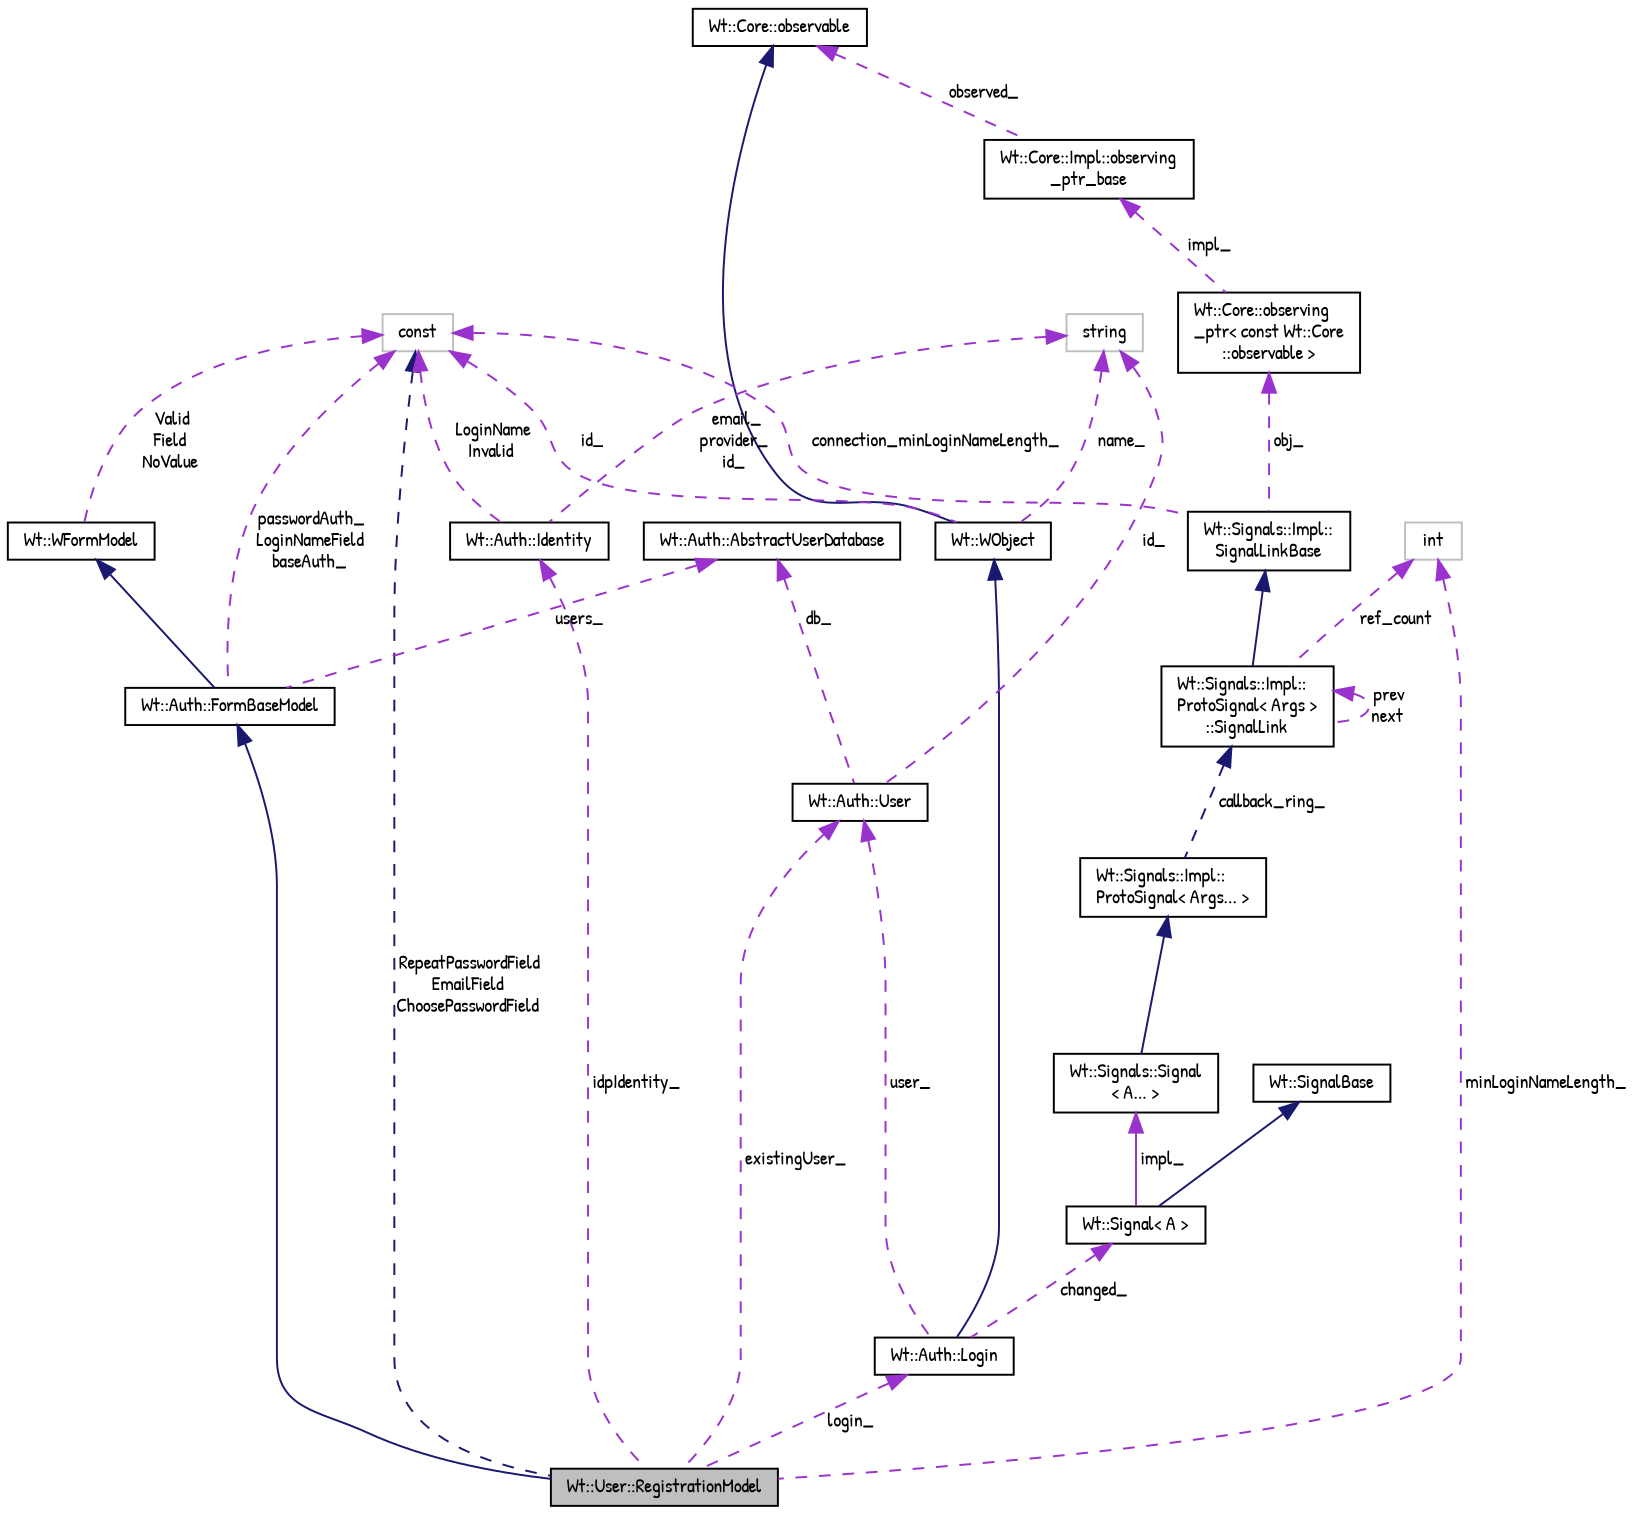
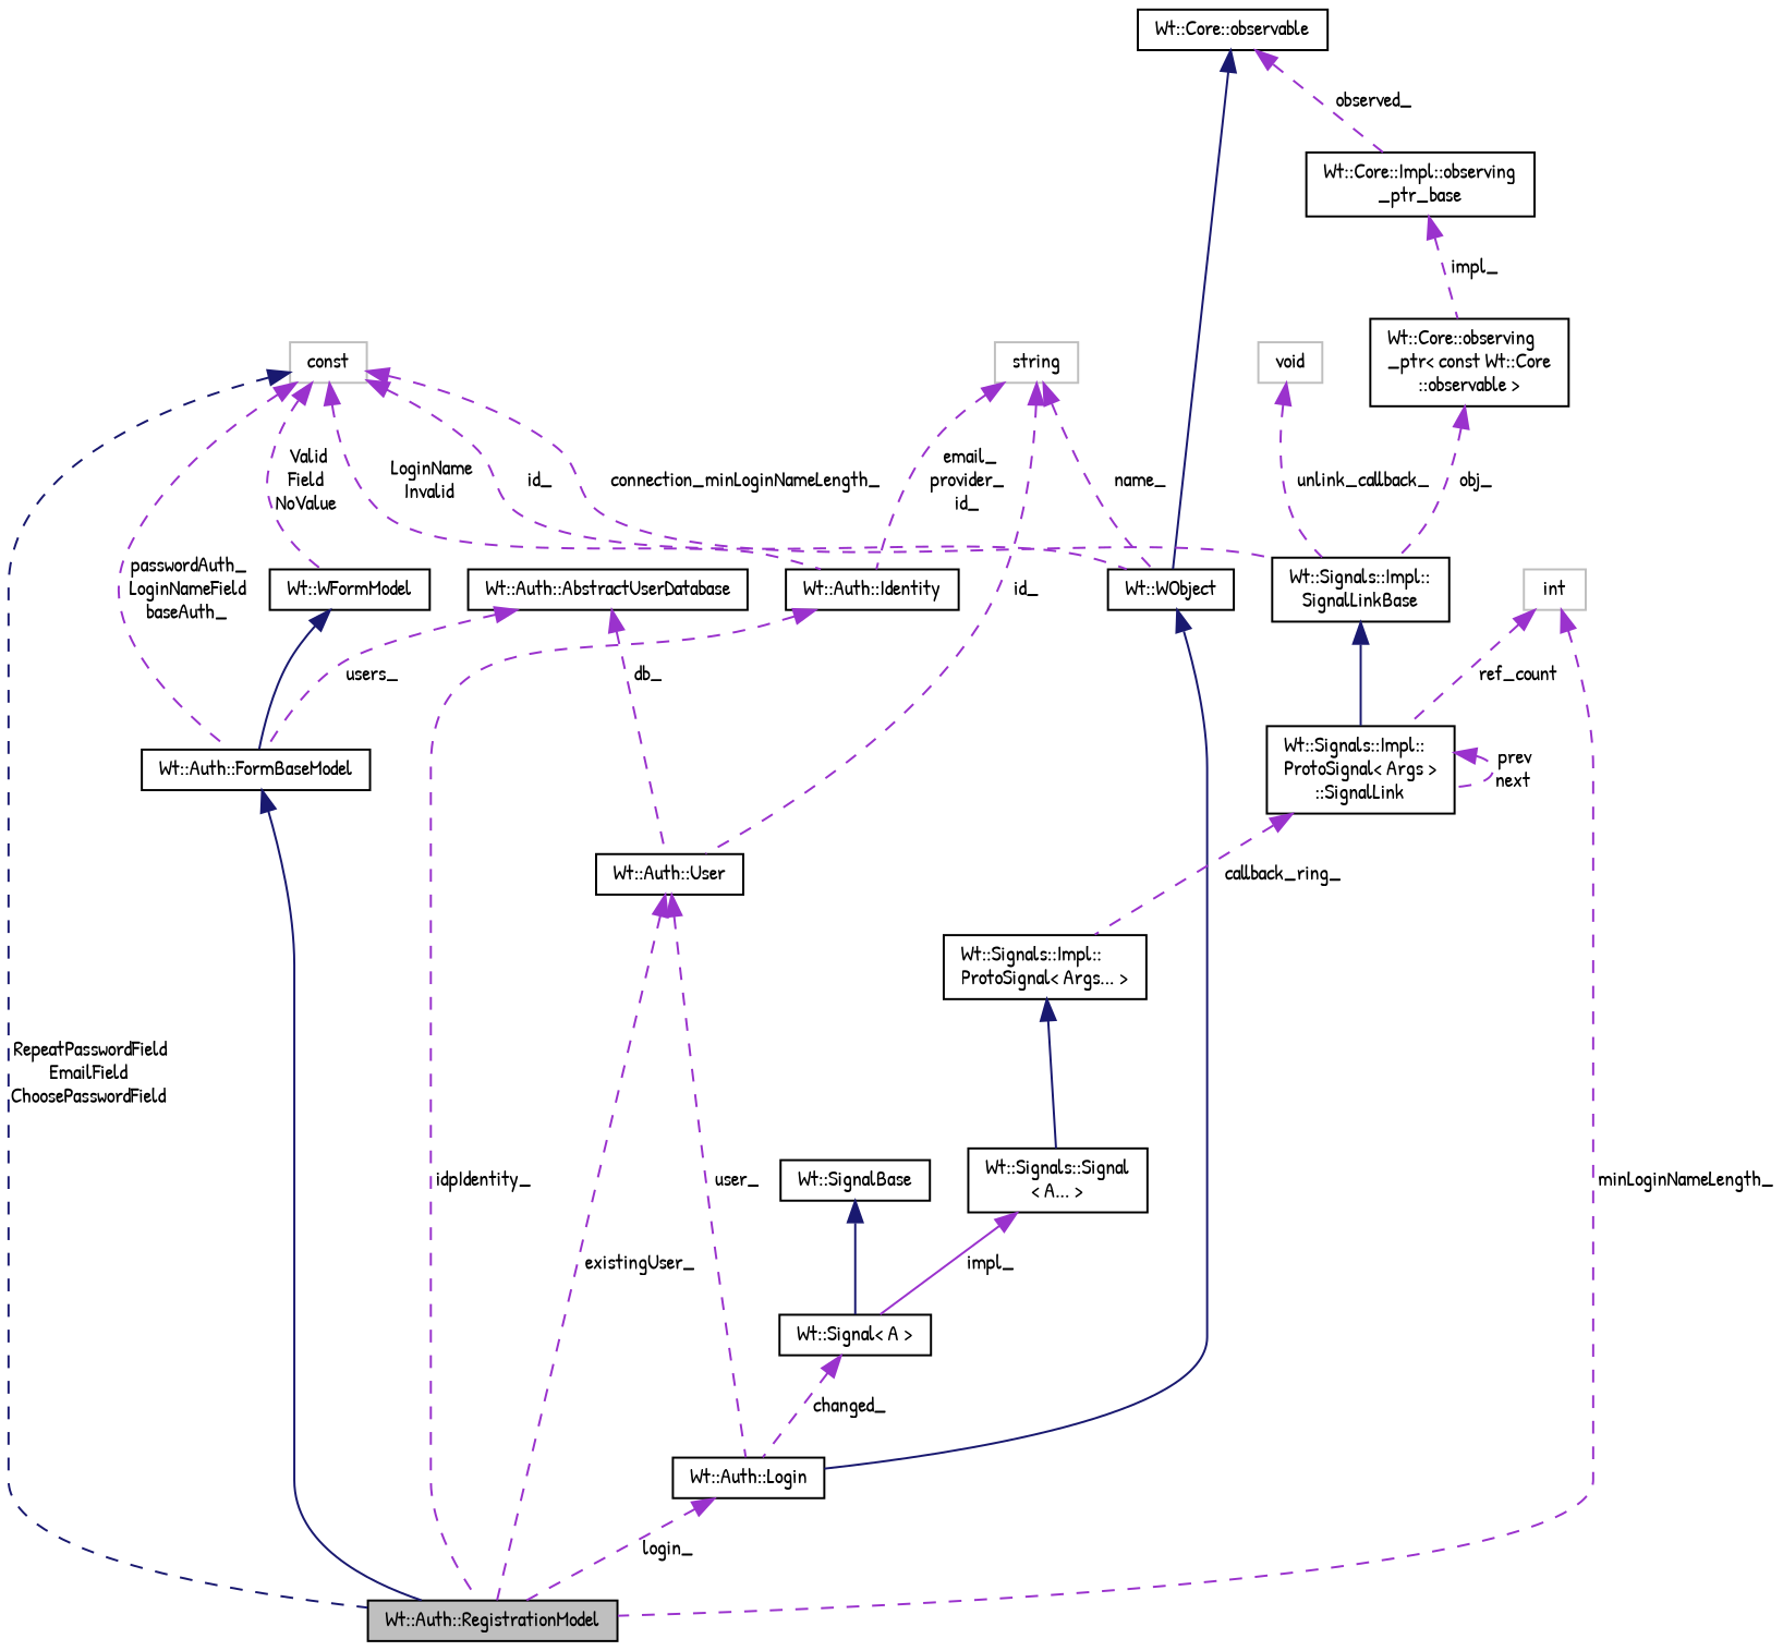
  digraph {
    fontname="Patrick Hand"
    node [color=black fillcolor=white fontname="Patrick Hand" fontsize=10 shape=record style=filled]
    edge [color=darkorchid3 dir=back fontname="Patrick Hand" fontsize=10 labelfontname=Helvetica labelfontsize=10 style=dashed]
-   n1 [fillcolor=grey75 fontcolor=black height=0.2 label="Wt::User::RegistrationModel" width=0.4]
+   n1 [fillcolor=grey75 fontcolor=black height=0.2 label="Wt::Auth::RegistrationModel" width=0.4]
    n2 [height=0.2 label="Wt::Auth::FormBaseModel" width=0.4]
    n3 [height=0.2 label="Wt::WFormModel" width=0.4]
    n4 [height=0.2 label="Wt::WObject" width=0.4]
    n5 [height=0.2 label="Wt::Auth::Login" width=0.4]
    n6 [height=0.2 label="Wt::Core::observable" width=0.4]
    n7 [height=0.2 label="Wt::Core::Impl::observing\l_ptr_base" width=0.4]
    n8 [height=0.2 label="Wt::Core::observing\l_ptr\< const Wt::Core\l::observable \>" width=0.4]
    n9 [color=grey75 height=0.2 label=string width=0.4]
    n10 [height=0.2 label="Wt::Auth::User" width=0.4]
    n11 [height=0.2 label="Wt::Auth::Identity" width=0.4]
    n12 [color=grey75 height=0.2 label=const width=0.4]
    n13 [height=0.2 label="Wt::Signals::Impl::\lSignalLinkBase" width=0.4]
    n14 [height=0.2 label="Wt::Signals::Impl::\lProtoSignal\< Args \>\l::SignalLink" width=0.4]
    n15 [height=0.2 label="Wt::Auth::AbstractUserDatabase" width=0.4]
    n16 [height=0.2 label="Wt::Signal\< A \>" width=0.4]
    n17 [height=0.2 label="Wt::SignalBase" width=0.4]
    n18 [height=0.2 label="Wt::Signals::Signal\l\< A... \>" width=0.4]
    n19 [height=0.2 label="Wt::Signals::Impl::\lProtoSignal\< Args... \>" width=0.4]
+   n20 [color=grey75 height=0.2 label=void width=0.4]
    n21 [color=grey75 height=0.2 label=int width=0.4]
    n2 -> n1 [color=midnightblue style=solid]
    n3 -> n2 [color=midnightblue style=solid]
    n4 -> n5 [color=midnightblue style=solid]
    n5 -> n1 [label=" login_"]
    n6 -> n4 [color=midnightblue style=solid]
    n6 -> n7 [label=" observed_"]
    n7 -> n8 [label=" impl_"]
    n8 -> n13 [label=" obj_"]
    n9 -> n4 [label=" name_"]
    n9 -> n10 [label=" id_"]
    n9 -> n11 [label=" email_\nprovider_\nid_"]
    n10 -> n1 [label=" existingUser_"]
    n10 -> n5 [label=" user_"]
    n11 -> n1 [label=" idpIdentity_"]
    n12 -> n1 [color=midnightblue label=" RepeatPasswordField\nEmailField\nChoosePasswordField"]
    n12 -> n2 [label=" passwordAuth_\nLoginNameField\nbaseAuth_"]
    n12 -> n3 [label=" Valid\nField\nNoValue"]
    n12 -> n4 [label=" id_"]
    n12 -> n11 [label=" LoginName\nInvalid"]
    n12 -> n13 [label=" connection_minLoginNameLength_"]
    n13 -> n14 [color=midnightblue style=solid]
    n14 -> n14 [label=" prev\nnext"]
-   n14 -> n19 [color=midnightblue label=" callback_ring_"]
+   n14 -> n19 [label=" callback_ring_"]
    n15 -> n2 [label=" users_"]
    n15 -> n10 [label=" db_"]
    n16 -> n5 [label=" changed_"]
    n17 -> n16 [color=midnightblue style=solid]
    n18 -> n16 [label=" impl_" style=solid]
    n19 -> n18 [color=midnightblue style=solid]
+   n20 -> n13 [label=" unlink_callback_"]
    n21 -> n1 [label=" minLoginNameLength_"]
    n21 -> n14 [label=" ref_count"]
  }
